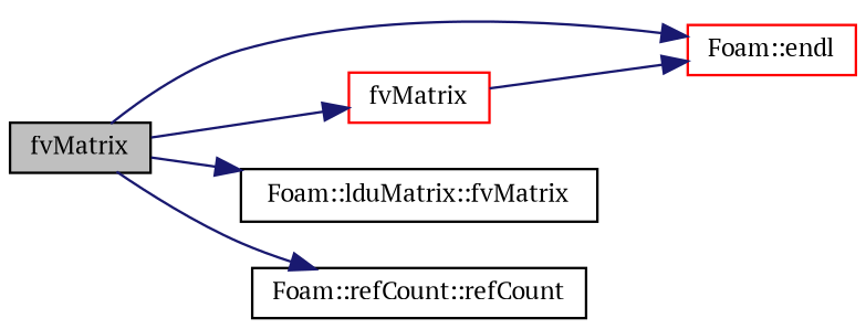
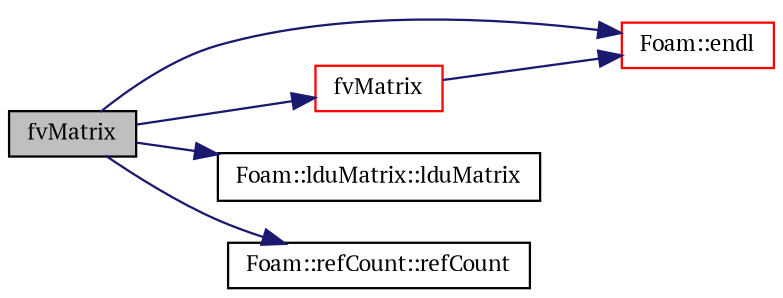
  digraph {
    rankdir=LR
    fontname="PT Serif"
    node [color=black fontname="PT Serif" fontsize=10 shape=record]
    edge [color=midnightblue fontname="PT Serif" fontsize=10 labelfontname=FreeSans labelfontsize=10 style=solid]
    n1 [fillcolor=grey75 fontcolor=black height=0.2 label=fvMatrix style=filled width=0.4]
    n2 [color=red height=0.2 label="Foam::endl" width=0.4]
    n3 [color=red height=0.2 label=fvMatrix width=0.4]
-   n4 [height=0.2 label="Foam::lduMatrix::fvMatrix" width=0.4]
+   n4 [height=0.2 label="Foam::lduMatrix::lduMatrix" width=0.4]
    n5 [height=0.2 label="Foam::refCount::refCount" width=0.4]
    n1 -> n2
    n1 -> n3
    n1 -> n4
    n1 -> n5
    n3 -> n2
  }
